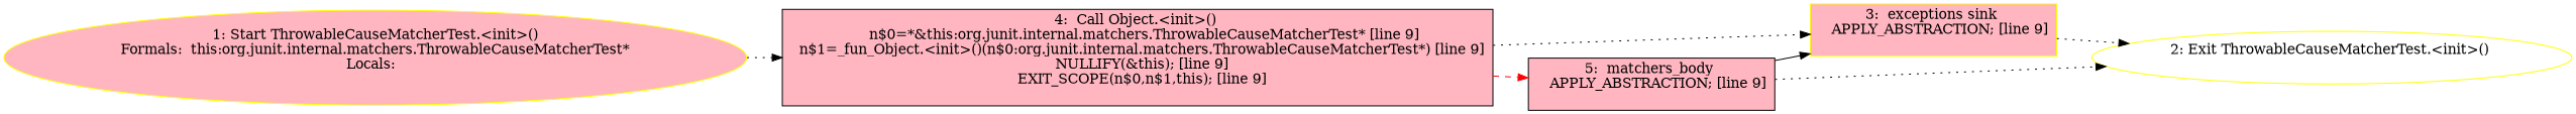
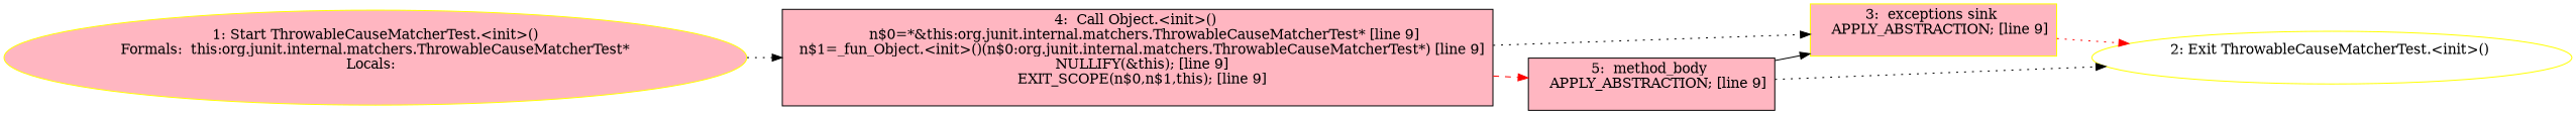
  digraph {
    rankdir=LR
    node [color=yellow fillcolor=lightpink style=filled shape=box]
    edge [color=black style=dotted]
    n1 [label="1: Start ThrowableCauseMatcherTest.<init>()\nFormals:  this:org.junit.internal.matchers.ThrowableCauseMatcherTest*\nLocals:  \n  " shape=""]
    n2 [label="4:  Call Object.<init>() \n   n$0=*&this:org.junit.internal.matchers.ThrowableCauseMatcherTest* [line 9]\n  n$1=_fun_Object.<init>()(n$0:org.junit.internal.matchers.ThrowableCauseMatcherTest*) [line 9]\n  NULLIFY(&this); [line 9]\n  EXIT_SCOPE(n$0,n$1,this); [line 9]\n " color=""]
    n3 [label="3:  exceptions sink \n   APPLY_ABSTRACTION; [line 9]\n "]
-   n4 [label="5:  matchers_body \n   APPLY_ABSTRACTION; [line 9]\n " color=""]
+   n4 [label="5:  method_body \n   APPLY_ABSTRACTION; [line 9]\n " color=""]
    n5 [fillcolor=white label="2: Exit ThrowableCauseMatcherTest.<init>() \n  " shape=""]
    n1 -> n2
    n2 -> n3
    n2 -> n4 [color=red style=dashed]
-   n3 -> n5
+   n3 -> n5 [color=red]
    n4 -> n3 [style=solid]
    n4 -> n5
  }
